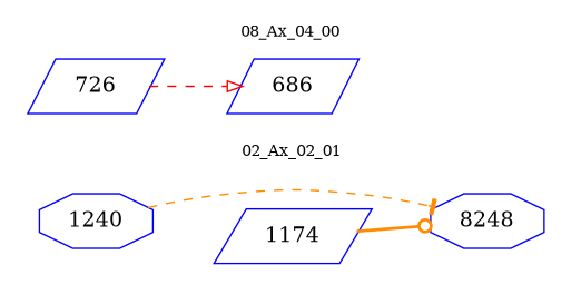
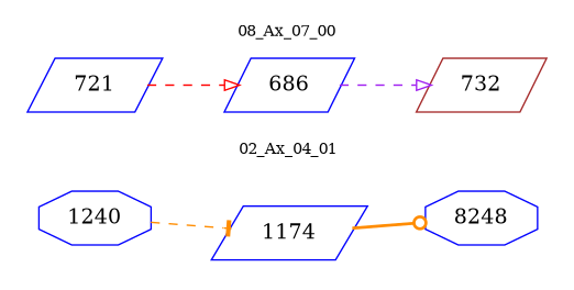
  digraph {
    rankdir=LR
    node [color=blue shape=parallelogram]
    edge [arrowhead=onormal color=darkorange style=dashed]
    n1 [label=1240 shape=octagon]
    n2 [label=1174]
    n3 [label=8248 shape=octagon]
-   n4 [label=726]
+   n4 [label=721]
    n5 [label=686]
+   n6 [color=brown label=732]
    subgraph cluster_1 {
      color=white
      fontsize=10
-     label="02_Ax_02_01"
+     label="02_Ax_04_01"
      n1
      n2
      n3
    }
    subgraph cluster_2 {
      color=white
      fontsize=10
-     label="08_Ax_04_00"
+     label="08_Ax_07_00"
      n4
      n5
+     n6
    }
-   n1 -> n3 [arrowhead=tee]
+   n1 -> n2 [arrowhead=tee]
    n2 -> n3 [arrowhead=odot style=bold]
    n4 -> n5 [color=red]
+   n5 -> n6 [color=purple]
  }
